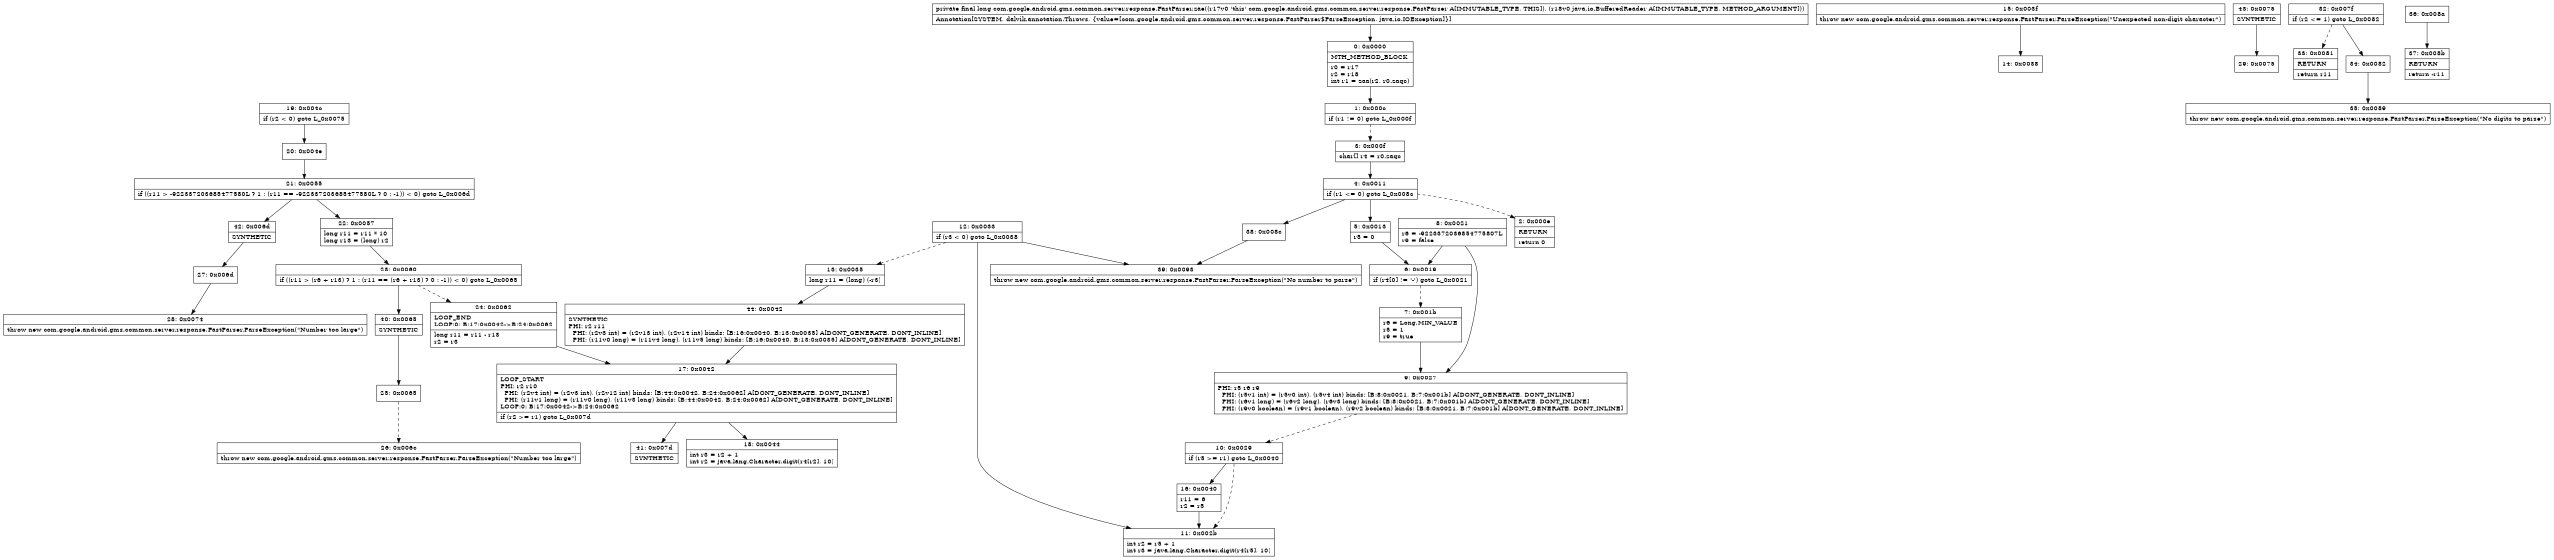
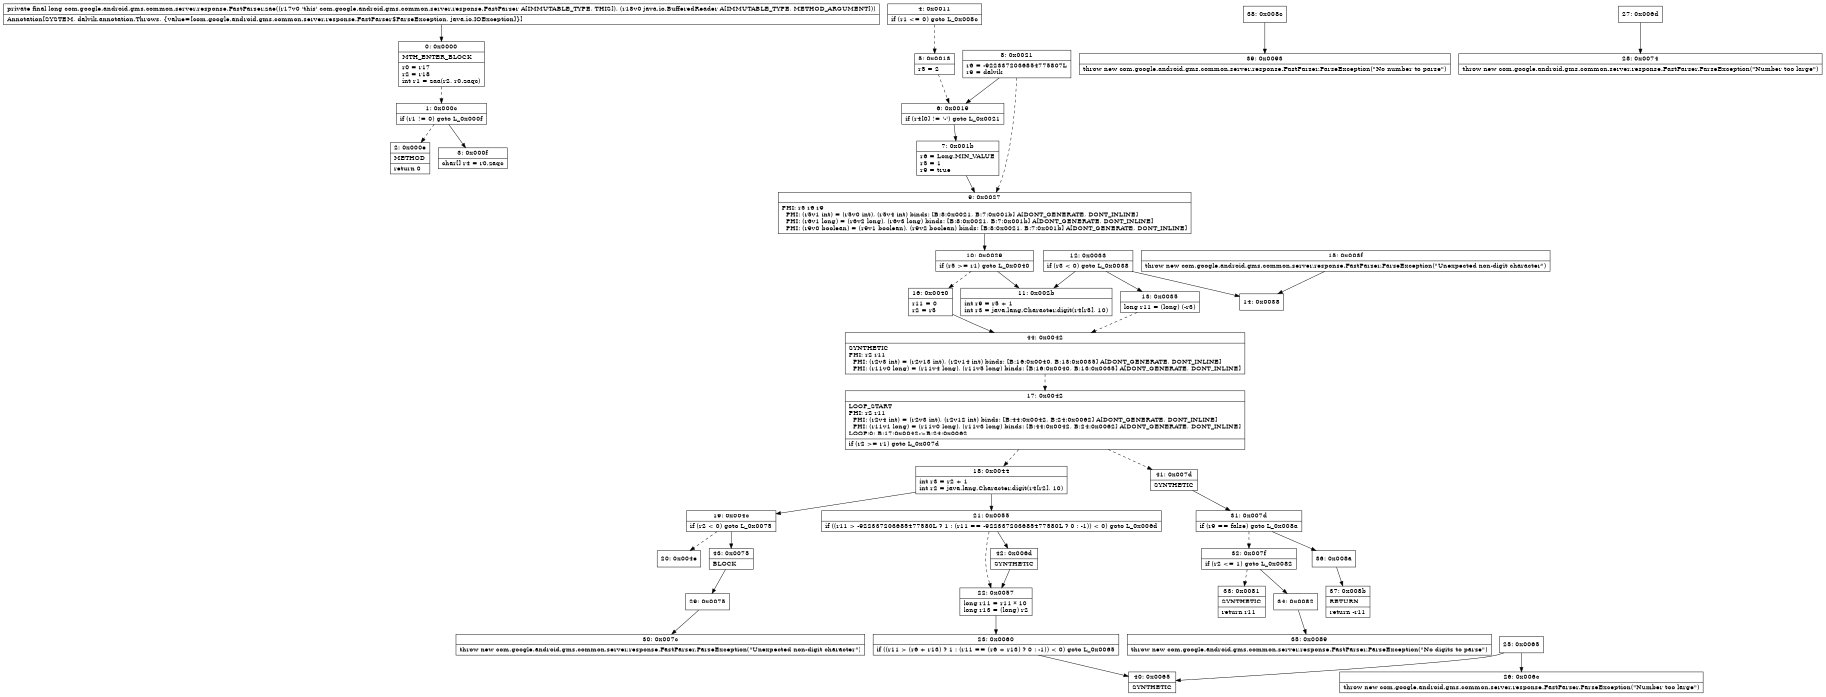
  digraph {
    node [shape=record]
-   n1 [label="{0\:\ 0x0000|MTH_METHOD_BLOCK\l|r0 = r17\lr2 = r18\lint r1 = zaa(r2, r0.zaqc)\l}"]
+   n1 [label="{0\:\ 0x0000|MTH_ENTER_BLOCK\l|r0 = r17\lr2 = r18\lint r1 = zaa(r2, r0.zaqc)\l}"]
    n2 [label="{1\:\ 0x000c|if (r1 != 0) goto L_0x000f\l}"]
-   n3 [label="{2\:\ 0x000e|RETURN\l|return 0\l}"]
+   n3 [label="{2\:\ 0x000e|METHOD\l|return 0\l}"]
    n4 [label="{3\:\ 0x000f|char[] r4 = r0.zaqc\l}"]
    n5 [label="{4\:\ 0x0011|if (r1 \<= 0) goto L_0x008c\l}"]
-   n6 [label="{5\:\ 0x0013|r5 = 0\l}"]
+   n6 [label="{5\:\ 0x0013|r5 = 2\l}"]
    n7 [label="{38\:\ 0x008c}"]
    n8 [label="{6\:\ 0x0019|if (r4[0] != '\-') goto L_0x0021\l}"]
    n9 [label="{39\:\ 0x0093|throw new com.google.android.gms.common.server.response.FastParser.ParseException(\"No number to parse\")\l}"]
    n10 [label="{7\:\ 0x001b|r6 = Long.MIN_VALUE\lr5 = 1\lr9 = true\l}"]
    n11 [label="{9\:\ 0x0027|PHI: r5 r6 r9 \l  PHI: (r5v1 int) = (r5v0 int), (r5v4 int) binds: [B:8:0x0021, B:7:0x001b] A[DONT_GENERATE, DONT_INLINE]\l  PHI: (r6v1 long) = (r6v2 long), (r6v3 long) binds: [B:8:0x0021, B:7:0x001b] A[DONT_GENERATE, DONT_INLINE]\l  PHI: (r9v0 boolean) = (r9v1 boolean), (r9v2 boolean) binds: [B:8:0x0021, B:7:0x001b] A[DONT_GENERATE, DONT_INLINE]\l}"]
-   n12 [label="{8\:\ 0x0021|r6 = \-9223372036854775807L\lr9 = false\l}"]
+   n12 [label="{8\:\ 0x0021|r6 = \-9223372036854775807L\lr9 = dalvik\l}"]
    n13 [label="{10\:\ 0x0029|if (r5 \>= r1) goto L_0x0040\l}"]
-   n14 [label="{11\:\ 0x002b|int r2 = r5 + 1\lint r3 = java.lang.Character.digit(r4[r5], 10)\l}"]
-   n15 [label="{16\:\ 0x0040|r11 = 6\lr2 = r5\l}"]
+   n14 [label="{11\:\ 0x002b|int r9 = r5 + 1\lint r3 = java.lang.Character.digit(r4[r5], 10)\l}"]
+   n15 [label="{16\:\ 0x0040|r11 = 0\lr2 = r5\l}"]
    n16 [label="{44\:\ 0x0042|SYNTHETIC\lPHI: r2 r11 \l  PHI: (r2v3 int) = (r2v13 int), (r2v14 int) binds: [B:16:0x0040, B:13:0x0035] A[DONT_GENERATE, DONT_INLINE]\l  PHI: (r11v0 long) = (r11v4 long), (r11v5 long) binds: [B:16:0x0040, B:13:0x0035] A[DONT_GENERATE, DONT_INLINE]\l}"]
    n17 [label="{12\:\ 0x0033|if (r3 \< 0) goto L_0x0038\l}"]
    n18 [label="{13\:\ 0x0035|long r11 = (long) (\-r3)\l}"]
    n19 [label="{14\:\ 0x0038}"]
-   n20 [label="{17\:\ 0x0042|LOOP_START\lPHI: r2 r10 \l  PHI: (r2v4 int) = (r2v3 int), (r2v12 int) binds: [B:44:0x0042, B:24:0x0062] A[DONT_GENERATE, DONT_INLINE]\l  PHI: (r11v1 long) = (r11v0 long), (r11v3 long) binds: [B:44:0x0042, B:24:0x0062] A[DONT_GENERATE, DONT_INLINE]\lLOOP:0: B:17:0x0042\-\>B:24:0x0062\l|if (r2 \>= r1) goto L_0x007d\l}"]
+   n20 [label="{17\:\ 0x0042|LOOP_START\lPHI: r2 r11 \l  PHI: (r2v4 int) = (r2v3 int), (r2v12 int) binds: [B:44:0x0042, B:24:0x0062] A[DONT_GENERATE, DONT_INLINE]\l  PHI: (r11v1 long) = (r11v0 long), (r11v3 long) binds: [B:44:0x0042, B:24:0x0062] A[DONT_GENERATE, DONT_INLINE]\lLOOP:0: B:17:0x0042\-\>B:24:0x0062\l|if (r2 \>= r1) goto L_0x007d\l}"]
    n21 [label="{15\:\ 0x003f|throw new com.google.android.gms.common.server.response.FastParser.ParseException(\"Unexpected non\-digit character\")\l}"]
    n22 [label="{18\:\ 0x0044|int r3 = r2 + 1\lint r2 = java.lang.Character.digit(r4[r2], 10)\l}"]
    n23 [label="{41\:\ 0x007d|SYNTHETIC\l}"]
    n24 [label="{19\:\ 0x004c|if (r2 \< 0) goto L_0x0075\l}"]
+   n25 [label="{31\:\ 0x007d|if (r9 == false) goto L_0x008a\l}"]
    n26 [label="{20\:\ 0x004e}"]
-   n27 [label="{43\:\ 0x0075|SYNTHETIC\l}"]
+   n27 [label="{43\:\ 0x0075|BLOCK\l}"]
    n28 [label="{21\:\ 0x0055|if ((r11 \> \-922337203685477580L ? 1 : (r11 == \-922337203685477580L ? 0 : \-1)) \< 0) goto L_0x006d\l}"]
    n29 [label="{29\:\ 0x0075}"]
    n30 [label="{22\:\ 0x0057|long r11 = r11 * 10\llong r13 = (long) r2\l}"]
    n31 [label="{42\:\ 0x006d|SYNTHETIC\l}"]
    n32 [label="{23\:\ 0x0060|if ((r11 \> (r6 + r13) ? 1 : (r11 == (r6 + r13) ? 0 : \-1)) \< 0) goto L_0x0065\l}"]
    n33 [label="{27\:\ 0x006d}"]
-   n34 [label="{24\:\ 0x0062|LOOP_END\lLOOP:0: B:17:0x0042\-\>B:24:0x0062\l|long r11 = r11 \- r13\lr2 = r3\l}"]
    n35 [label="{40\:\ 0x0065|SYNTHETIC\l}"]
    n36 [label="{25\:\ 0x0065}"]
    n37 [label="{26\:\ 0x006c|throw new com.google.android.gms.common.server.response.FastParser.ParseException(\"Number too large\")\l}"]
    n38 [label="{28\:\ 0x0074|throw new com.google.android.gms.common.server.response.FastParser.ParseException(\"Number too large\")\l}"]
+   n39 [label="{30\:\ 0x007c|throw new com.google.android.gms.common.server.response.FastParser.ParseException(\"Unexpected non\-digit character\")\l}"]
    n40 [label="{32\:\ 0x007f|if (r2 \<= 1) goto L_0x0082\l}"]
    n41 [label="{36\:\ 0x008a}"]
-   n42 [label="{33\:\ 0x0081|RETURN\l|return r11\l}"]
+   n42 [label="{33\:\ 0x0081|SYNTHETIC\l|return r11\l}"]
    n43 [label="{34\:\ 0x0082}"]
    n44 [label="{37\:\ 0x008b|RETURN\l|return \-r11\l}"]
    n45 [label="{35\:\ 0x0089|throw new com.google.android.gms.common.server.response.FastParser.ParseException(\"No digits to parse\")\l}"]
    n46 [label="{private final long com.google.android.gms.common.server.response.FastParser.zae((r17v0 'this' com.google.android.gms.common.server.response.FastParser A[IMMUTABLE_TYPE, THIS]), (r18v0 java.io.BufferedReader A[IMMUTABLE_TYPE, METHOD_ARGUMENT]))  | Annotation[SYSTEM, dalvik.annotation.Throws, \{value=[com.google.android.gms.common.server.response.FastParser$ParseException, java.io.IOException]\}]\l}"]
-   n1 -> n2
-   n5 -> n3 [style=dashed]
-   n2 -> n4 [style=dashed]
-   n4 -> n5
-   n5 -> n6 [style=solid]
-   n5 -> n7
-   n6 -> n8
+   n1 -> n2 [style=dashed]
+   n2 -> n3 [style=dashed]
+   n2 -> n4
+   n5 -> n6 [style=dashed]
+   n6 -> n8 [style=dashed]
    n7 -> n9
-   n8 -> n10 [style=dashed]
+   n8 -> n10 [style=solid]
    n10 -> n11
-   n11 -> n13 [style=dashed]
+   n11 -> n13
    n12 -> n8
-   n12 -> n11
-   n13 -> n14 [style=dashed]
-   n13 -> n15
-   n15 -> n14
-   n16 -> n20
+   n12 -> n11 [style=dashed]
+   n13 -> n14 [style=solid]
+   n13 -> n15 [style=dashed]
+   n15 -> n16
+   n16 -> n20 [style=dashed]
    n17 -> n14
-   n17 -> n18 [style=dashed]
-   n17 -> n9
-   n18 -> n16
-   n20 -> n22 [style=solid]
-   n20 -> n23
+   n17 -> n18 [style=solid]
+   n17 -> n19
+   n18 -> n16 [style=dashed]
+   n20 -> n22 [style=dashed]
+   n20 -> n23 [style=dashed]
    n21 -> n19
-   n24 -> n26 [style=solid]
-   n26 -> n28
+   n22 -> n24
+   n23 -> n25
+   n24 -> n26 [style=dashed]
+   n24 -> n27
+   n25 -> n40 [style=dashed]
+   n25 -> n41
+   n22 -> n28
    n27 -> n29
-   n28 -> n30 [style=solid]
+   n28 -> n30 [style=dashed]
    n28 -> n31
+   n29 -> n39
    n30 -> n32
-   n31 -> n33
-   n32 -> n34 [style=dashed]
+   n31 -> n30
    n32 -> n35
    n33 -> n38
-   n34 -> n20
-   n35 -> n36
-   n36 -> n37 [style=dashed]
+   n36 -> n35
+   n36 -> n37
    n40 -> n42 [style=dashed]
    n40 -> n43
    n41 -> n44
    n43 -> n45
    n46 -> n1
  }
